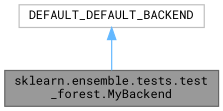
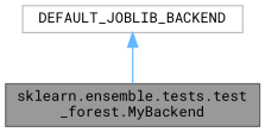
  digraph {
    fontname="Roboto Mono"
    node [fontname="Roboto Mono" fontsize=10 shape=box style=filled]
    n1 [color=gray40 fillcolor=grey60 fontcolor=black height=0.2 label="sklearn.ensemble.tests.test\l_forest.MyBackend" width=0.4]
-   n2 [color=grey75 fillcolor=white height=0.2 label=DEFAULT_DEFAULT_BACKEND width=0.4]
+   n2 [color=grey75 fillcolor=white height=0.2 label=DEFAULT_JOBLIB_BACKEND width=0.4]
    n2 -> n1 [color=steelblue1 dir=back fontname="Roboto Mono" fontsize=10 labelfontname=Helvetica labelfontsize=10 style=solid]
  }
